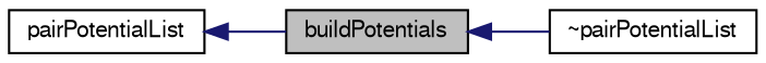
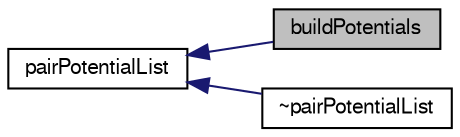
  digraph {
    rankdir=LR
    node [color=black fontname=FreeSans fontsize=10 shape=record]
    edge [color=midnightblue dir=back fontname=FreeSans fontsize=10 labelfontname=FreeSans labelfontsize=10 style=solid]
    n1 [fillcolor=grey75 fontcolor=black height=0.2 label=buildPotentials style=filled width=0.4]
    n2 [height=0.2 label="~pairPotentialList" width=0.4]
    n3 [height=0.2 label=pairPotentialList width=0.4]
-   n1 -> n2
+   n3 -> n2
    n3 -> n1
  }
